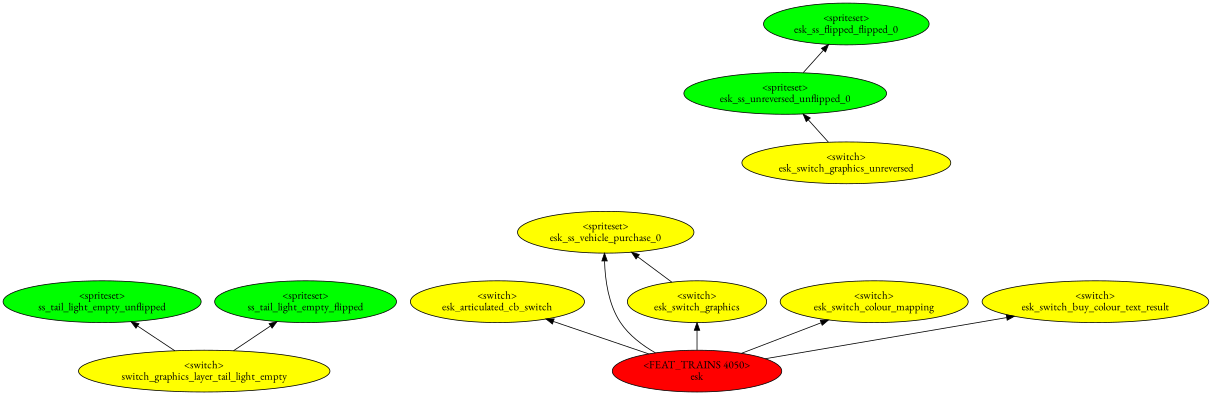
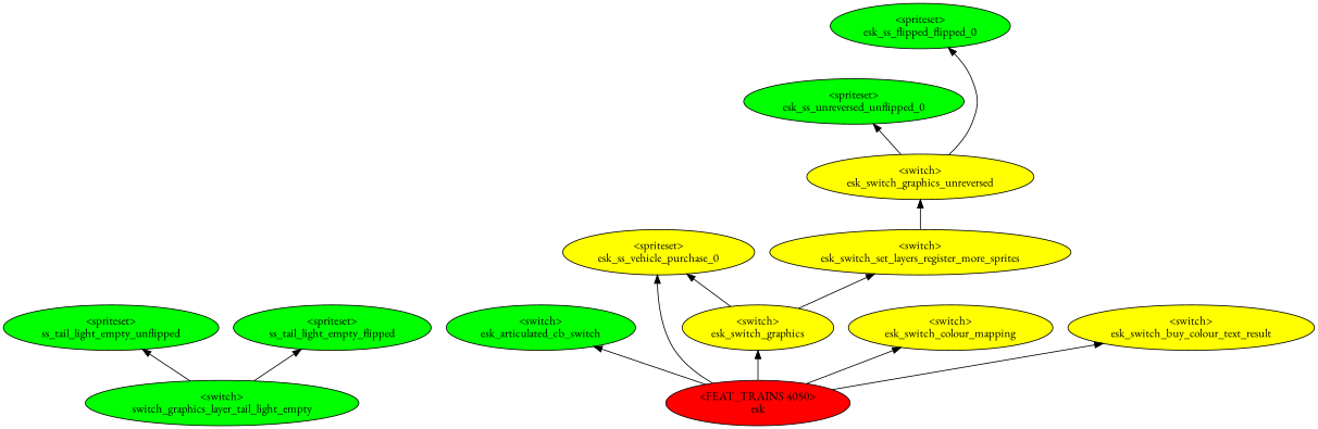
  digraph {
    fontname="EB Garamond"
    rankdir=BT
    node [fillcolor=yellow fontname="EB Garamond" style=filled]
    edge [fontname="EB Garamond"]
    n1 [fillcolor=green label="<spriteset>\nss_tail_light_empty_unflipped"]
    n2 [fillcolor=green label="<spriteset>\nss_tail_light_empty_flipped"]
-   n3 [label="<switch>\nswitch_graphics_layer_tail_light_empty"]
-   n4 [label="<switch>\nesk_articulated_cb_switch"]
+   n3 [fillcolor=green label="<switch>\nswitch_graphics_layer_tail_light_empty"]
+   n4 [fillcolor=green label="<switch>\nesk_articulated_cb_switch"]
    n5 [fillcolor=green label="<spriteset>\nesk_ss_unreversed_unflipped_0"]
    n6 [fillcolor=green label="<spriteset>\nesk_ss_flipped_flipped_0"]
    n7 [label="<switch>\nesk_switch_graphics_unreversed"]
    n8 [label="<spriteset>\nesk_ss_vehicle_purchase_0"]
+   n9 [label="<switch>\nesk_switch_set_layers_register_more_sprites"]
    n10 [label="<switch>\nesk_switch_graphics"]
    n11 [label="<switch>\nesk_switch_colour_mapping"]
    n12 [label="<switch>\nesk_switch_buy_colour_text_result"]
    n13 [fillcolor=red label="<FEAT_TRAINS 4050>\nesk"]
    n3 -> n1
    n3 -> n2
    n7 -> n5
-   n5 -> n6
+   n7 -> n6
+   n9 -> n7
    n10 -> n8
+   n10 -> n9
    n13 -> n4
    n13 -> n8
    n13 -> n10
    n13 -> n11
    n13 -> n12
  }
